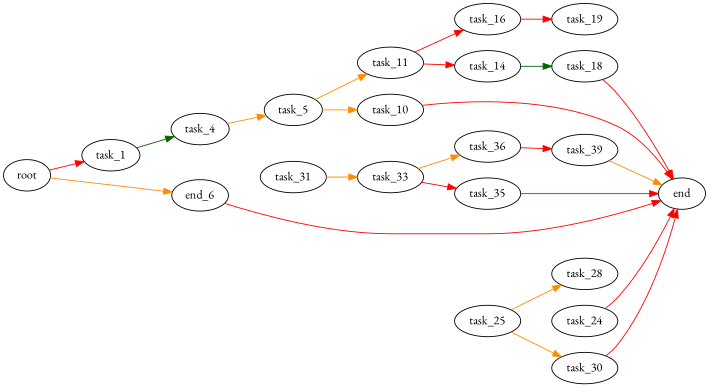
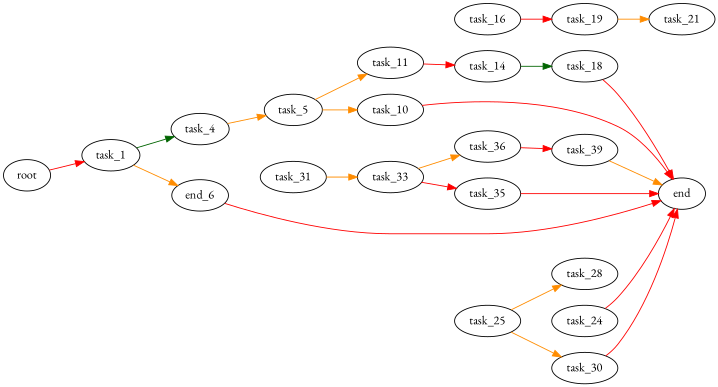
  digraph {
    fontname="EB Garamond"
    rankdir=LR
    node [fontname="EB Garamond"]
    edge [color=red fontname="EB Garamond"]
    root
    task_1
    task_4
    n4 [label=end_6]
    n5 [label=task_5]
    end
    task_10
    task_11
    task_14
    task_16
    task_18
    task_19
+   task_21
    task_24
    task_25
    task_28
    task_30
    task_31
    task_33
    task_36
    n21 [label=task_35]
    task_39
    root -> task_1
    task_1 -> task_4 [color=darkgreen]
-   root -> n4 [color=darkorange]
+   task_1 -> n4 [color=darkorange]
    task_4 -> n5 [color=darkorange]
    n4 -> end
    n5 -> task_10 [color=darkorange]
    n5 -> task_11 [color=darkorange]
    task_10 -> end
    task_11 -> task_14
-   task_11 -> task_16
    task_14 -> task_18 [color=darkgreen]
    task_16 -> task_19
    task_18 -> end
+   task_19 -> task_21 [color=darkorange]
    task_24 -> end
    task_25 -> task_28 [color=darkorange]
    task_25 -> task_30 [color=darkorange]
    task_30 -> end
    task_31 -> task_33 [color=darkorange]
    task_33 -> task_36 [color=darkorange]
    task_33 -> n21
    task_36 -> task_39
    n21 -> end
    task_39 -> end [color=darkorange]
  }
